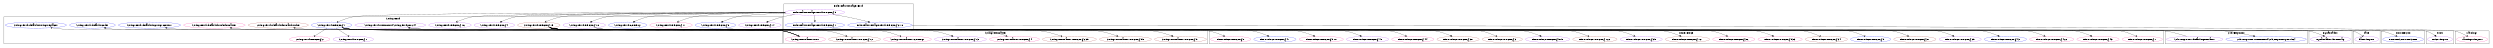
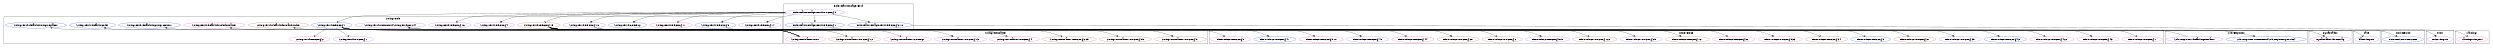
  digraph {
    node [color=purple]
    edge [arrowhead=diamond]
    "String::Formatter::BEGIN@239" [color=brown]
    "String::Formatter::BEGIN@4" [color=deeppink]
    "String::Formatter::BEGIN@13"
    "String::Formatter::CORE:qr" [color=deeppink]
    "String::Formatter::BEGIN@12" [color=brown]
    "String::Formatter::new" [color=deeppink]
    "String::Formatter::BEGIN@51" [color=brown]
    "String::Formatter::BEGIN@59" [color=brown]
    "DynaLoader::bootstrap"
    "String::Errf::default_hunk_formatter" [color=deeppink]
    "String::Errf::BEGIN@2" [color=deeppink]
    "String::Errf::BEGIN@18"
    "String::Errf::__ANON__[String/Errf.pm:24]"
    "String::Errf::BEGIN@11" [color=deeppink]
    "String::Errf::CORE:qr" [color=blue]
    "String::Errf::BEGIN@15" [color=brown]
    "String::Errf::BEGIN@4"
    "String::Errf::default_string_replacer" [color=blue]
    "String::Errf::BEGIN@8" [color=blue]
    "String::Errf::default_input_processor" [color=blue]
    "String::Errf::BEGIN@1"
    "String::Errf::BEGIN@16"
    "String::Errf::BEGIN@7" [color=blue]
    "String::Errf::BEGIN@14"
    "String::Errf::default_codes" [color=blue]
    "String::Errf::default_format_hunker" [color=brown]
    "UNIVERSAL::VERSION" [color=blue]
    "Role::HasMessage::Errf::BEGIN@1" [color=blue]
    "Role::HasMessage::Errf::BEGIN@2.10" [color=blue]
    "Role::HasMessage::Errf::BEGIN@9"
    "warnings::import" [color=deeppink]
    "Time::Piece::BEGIN@40"
    "Time::Piece::BEGIN@510" [color=deeppink]
    "Time::Piece::BEGIN@41" [color=blue]
    "Time::Piece::BEGIN@8" [color=deeppink]
    "Time::Piece::BEGIN@43" [color=deeppink]
    "Time::Piece::BEGIN@7" [color=deeppink]
    "Time::Piece::BEGIN@42" [color=blue]
    "Time::Piece::BEGIN@39"
    "Time::Piece::BEGIN@37" [color=brown]
    "Time::Piece::BEGIN@9" [color=blue]
    "Time::Piece::BEGIN@34" [color=brown]
    "Time::Piece::BEGIN@533" [color=deeppink]
    "Time::Piece::BEGIN@36" [color=deeppink]
    "Time::Piece::BEGIN@121" [color=brown]
    "Time::Piece::BEGIN@35"
    "Time::Piece::BEGIN@122" [color=brown]
    "Time::Piece::BEGIN@575"
    "Time::Piece::BEGIN@3" [color=brown]
    "Time::Piece::BEGIN@38" [color=brown]
    "Time::Piece::BEGIN@44" [color=deeppink]
    "Time::Piece::BEGIN@422" [color=deeppink]
    "base::import"
    "Sub::Exporter::default_generator"
    "Sub::Exporter::__ANON__[Sub/Exporter.pm:756]" [color=blue]
    "strict::import"
    subgraph cluster_1 {
      label="String::Formatter"
      "String::Formatter::BEGIN@239"
      "String::Formatter::BEGIN@4"
      "String::Formatter::BEGIN@13"
      "String::Formatter::CORE:qr"
      "String::Formatter::BEGIN@12"
      "String::Formatter::new"
      "String::Formatter::BEGIN@51"
      "String::Formatter::BEGIN@59"
    }
    subgraph cluster_2 {
      label=DynaLoader
      "DynaLoader::bootstrap"
    }
    subgraph cluster_3 {
-     label="String::Errf"
+     label="String::Role"
      "String::Errf::default_hunk_formatter"
      "String::Errf::BEGIN@2"
      "String::Errf::BEGIN@18"
      "String::Errf::__ANON__[String/Errf.pm:24]"
      "String::Errf::BEGIN@11"
      "String::Errf::CORE:qr"
      "String::Errf::BEGIN@15"
      "String::Errf::BEGIN@4"
      "String::Errf::default_string_replacer"
      "String::Errf::BEGIN@8"
      "String::Errf::default_input_processor"
      "String::Errf::BEGIN@1"
      "String::Errf::BEGIN@16"
      "String::Errf::BEGIN@7"
      "String::Errf::BEGIN@14"
      "String::Errf::default_codes"
      "String::Errf::default_format_hunker"
    }
    subgraph cluster_4 {
      label=UNIVERSAL
      "UNIVERSAL::VERSION"
    }
    subgraph cluster_5 {
      label="Role::HasMessage::Errf"
      "Role::HasMessage::Errf::BEGIN@1"
      "Role::HasMessage::Errf::BEGIN@2.10"
      "Role::HasMessage::Errf::BEGIN@9"
    }
    subgraph cluster_6 {
      label=warnings
      "warnings::import"
    }
    subgraph cluster_7 {
      label="Time::Piece"
      "Time::Piece::BEGIN@40"
      "Time::Piece::BEGIN@510"
      "Time::Piece::BEGIN@41"
      "Time::Piece::BEGIN@8"
      "Time::Piece::BEGIN@43"
      "Time::Piece::BEGIN@7"
      "Time::Piece::BEGIN@42"
      "Time::Piece::BEGIN@39"
      "Time::Piece::BEGIN@37"
      "Time::Piece::BEGIN@9"
      "Time::Piece::BEGIN@34"
      "Time::Piece::BEGIN@533"
      "Time::Piece::BEGIN@36"
      "Time::Piece::BEGIN@121"
      "Time::Piece::BEGIN@35"
      "Time::Piece::BEGIN@122"
      "Time::Piece::BEGIN@575"
      "Time::Piece::BEGIN@3"
      "Time::Piece::BEGIN@38"
      "Time::Piece::BEGIN@44"
      "Time::Piece::BEGIN@422"
    }
    subgraph cluster_8 {
      label=base
      "base::import"
    }
    subgraph cluster_9 {
      label="Sub::Exporter"
      "Sub::Exporter::default_generator"
      "Sub::Exporter::__ANON__[Sub/Exporter.pm:756]"
    }
    subgraph cluster_10 {
      label=hunk
      "strict::import"
    }
    "String::Formatter::new" -> "String::Errf::default_hunk_formatter"
    "String::Formatter::new" -> "String::Errf::default_string_replacer" [arrowhead=tee]
    "String::Formatter::new" -> "String::Errf::default_input_processor" [arrowhead=vee]
    "String::Formatter::new" -> "String::Errf::default_codes"
    "String::Formatter::new" -> "String::Errf::default_format_hunker" [arrowhead=vee]
    "String::Errf::BEGIN@18" -> "Time::Piece::BEGIN@7" [arrowhead=tee]
    "String::Errf::BEGIN@18" -> "Sub::Exporter::__ANON__[Sub/Exporter.pm:756]"
    "String::Errf::__ANON__[String/Errf.pm:24]" -> "String::Formatter::new" [arrowhead=vee]
    "String::Errf::BEGIN@15" -> "DynaLoader::bootstrap"
    "String::Errf::BEGIN@15" -> "Time::Piece::BEGIN@40"
    "String::Errf::BEGIN@15" -> "Time::Piece::BEGIN@510"
    "String::Errf::BEGIN@15" -> "Time::Piece::BEGIN@41"
    "String::Errf::BEGIN@15" -> "Time::Piece::BEGIN@8" [arrowhead=vee]
    "String::Errf::BEGIN@15" -> "Time::Piece::BEGIN@43"
    "String::Errf::BEGIN@15" -> "Time::Piece::BEGIN@42"
    "String::Errf::BEGIN@15" -> "Time::Piece::BEGIN@39"
    "String::Errf::BEGIN@15" -> "Time::Piece::BEGIN@37" [arrowhead=vee]
    "String::Errf::BEGIN@15" -> "Time::Piece::BEGIN@9" [arrowhead=tee]
    "String::Errf::BEGIN@15" -> "Time::Piece::BEGIN@34" [arrowhead=tee]
    "String::Errf::BEGIN@15" -> "Time::Piece::BEGIN@533"
    "String::Errf::BEGIN@15" -> "Time::Piece::BEGIN@36" [arrowhead=vee]
    "String::Errf::BEGIN@15" -> "Time::Piece::BEGIN@121"
    "String::Errf::BEGIN@15" -> "Time::Piece::BEGIN@35" [arrowhead=vee]
    "String::Errf::BEGIN@15" -> "Time::Piece::BEGIN@122" [arrowhead=tee]
    "String::Errf::BEGIN@15" -> "Time::Piece::BEGIN@575"
    "String::Errf::BEGIN@15" -> "Time::Piece::BEGIN@3" [arrowhead=tee]
    "String::Errf::BEGIN@15" -> "Time::Piece::BEGIN@38"
    "String::Errf::BEGIN@15" -> "Time::Piece::BEGIN@44" [arrowhead=vee]
    "String::Errf::BEGIN@15" -> "Time::Piece::BEGIN@422" [arrowhead=vee]
    "String::Errf::BEGIN@8" -> "base::import" [arrowhead=tee]
    "String::Errf::BEGIN@7" -> "String::Formatter::BEGIN@239" [arrowhead=tee]
    "String::Errf::BEGIN@7" -> "String::Formatter::BEGIN@4" [arrowhead=vee]
    "String::Errf::BEGIN@7" -> "String::Formatter::BEGIN@13"
    "String::Errf::BEGIN@7" -> "String::Formatter::CORE:qr" [arrowhead=tee]
    "String::Errf::BEGIN@7" -> "String::Formatter::BEGIN@12" [arrowhead=vee]
    "String::Errf::BEGIN@7" -> "String::Formatter::BEGIN@51"
    "String::Errf::BEGIN@7" -> "String::Formatter::BEGIN@59" [arrowhead=vee]
    "String::Errf::BEGIN@7" -> "String::Errf::BEGIN@2" [arrowhead=tee]
    "String::Errf::BEGIN@7" -> "String::Errf::BEGIN@1" [arrowhead=tee]
    "String::Errf::BEGIN@7" -> "UNIVERSAL::VERSION" [arrowhead=vee]
    "Role::HasMessage::Errf::BEGIN@1" -> "strict::import"
    "Role::HasMessage::Errf::BEGIN@2.10" -> "warnings::import" [arrowhead=tee]
    "Role::HasMessage::Errf::BEGIN@9" -> "String::Errf::BEGIN@18"
    "Role::HasMessage::Errf::BEGIN@9" -> "String::Errf::BEGIN@11" [arrowhead=vee]
    "Role::HasMessage::Errf::BEGIN@9" -> "String::Errf::CORE:qr"
-   "Role::HasMessage::Errf::BEGIN@9" -> "String::Errf::BEGIN@15" [arrowhead=vee]
+   "Role::HasMessage::Errf::BEGIN@9" -> "String::Errf::BEGIN@15" [arrowhead=tee]
    "Role::HasMessage::Errf::BEGIN@9" -> "String::Errf::BEGIN@4"
    "Role::HasMessage::Errf::BEGIN@9" -> "String::Errf::BEGIN@8"
    "Role::HasMessage::Errf::BEGIN@9" -> "String::Errf::BEGIN@16" [arrowhead=vee]
    "Role::HasMessage::Errf::BEGIN@9" -> "String::Errf::BEGIN@7" [arrowhead=tee]
    "Role::HasMessage::Errf::BEGIN@9" -> "String::Errf::BEGIN@14"
    "Role::HasMessage::Errf::BEGIN@9" -> "Role::HasMessage::Errf::BEGIN@1" [arrowhead=vee]
    "Role::HasMessage::Errf::BEGIN@9" -> "Role::HasMessage::Errf::BEGIN@2.10"
    "Sub::Exporter::default_generator" -> "String::Errf::__ANON__[String/Errf.pm:24]"
  }
